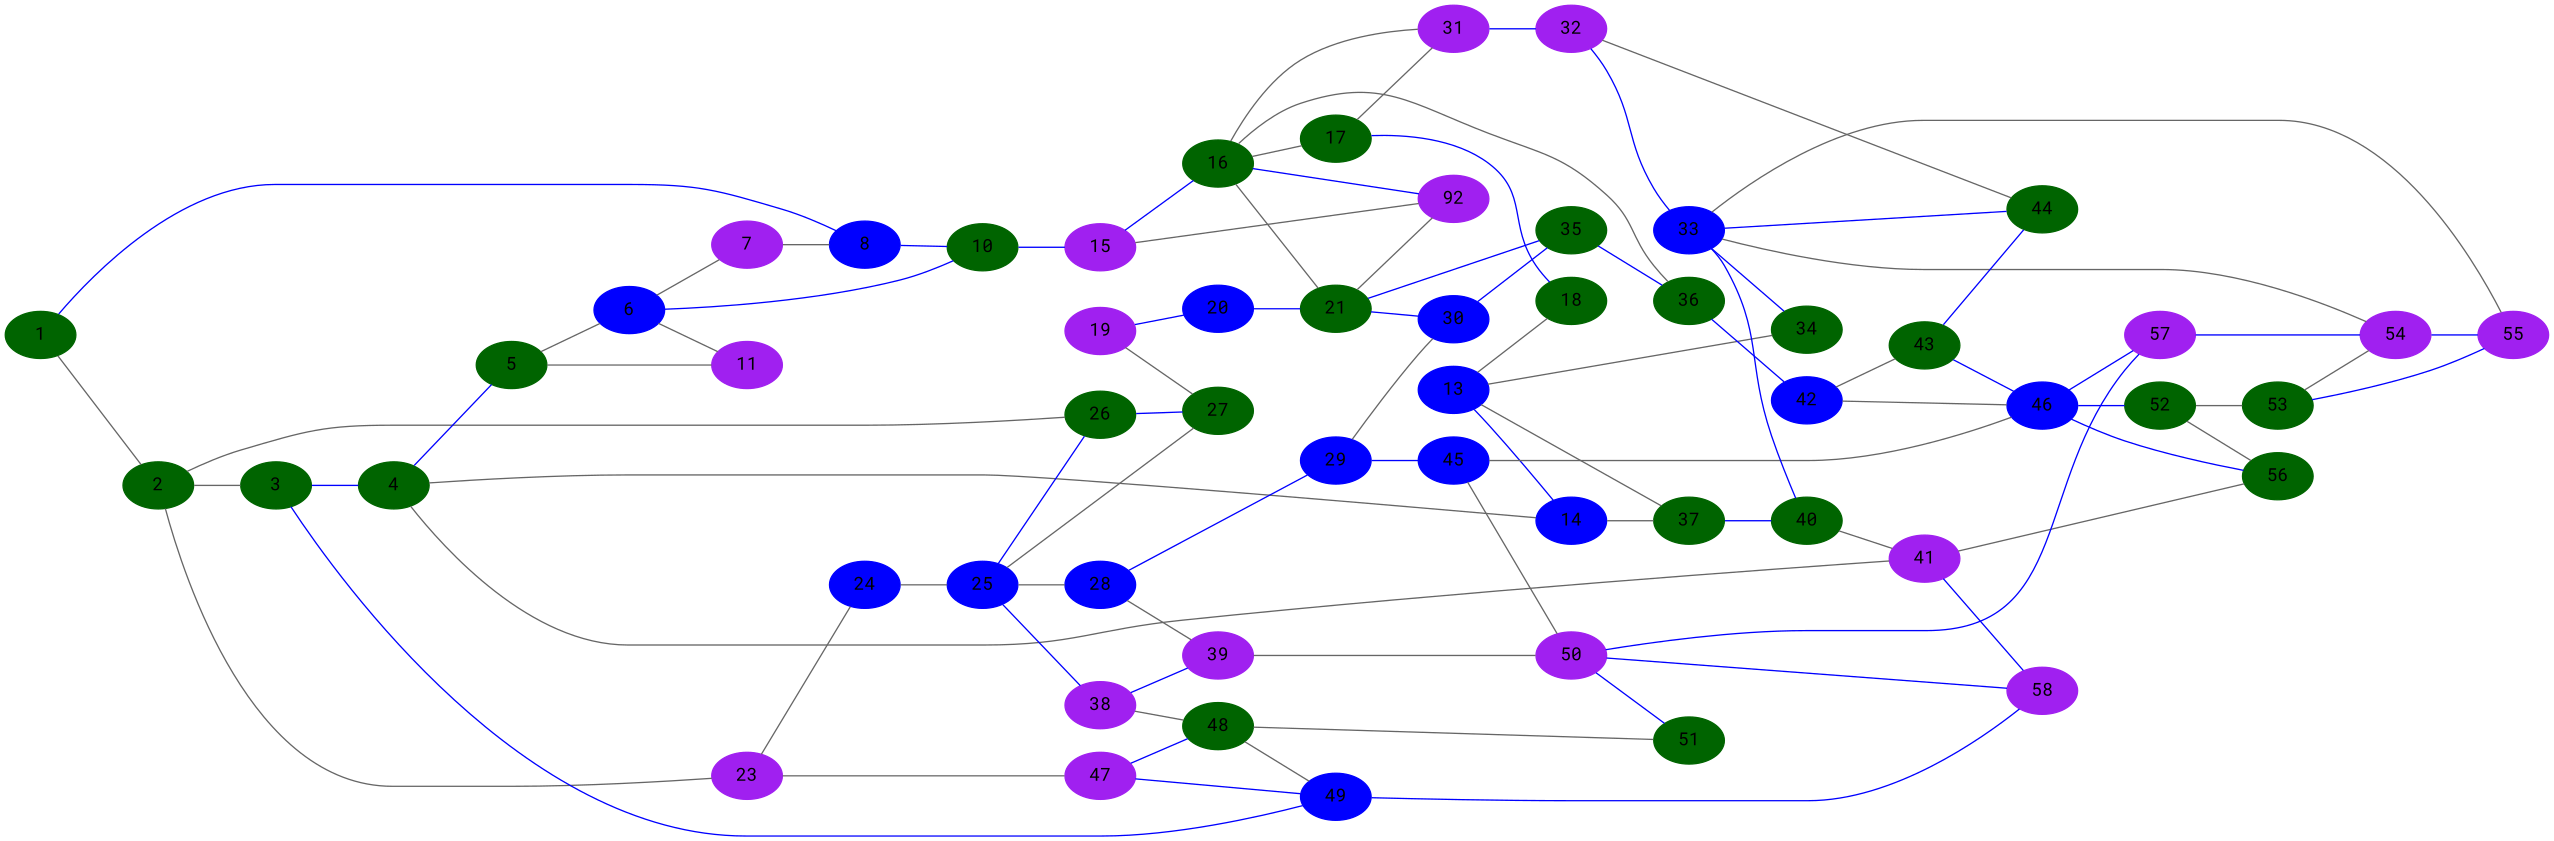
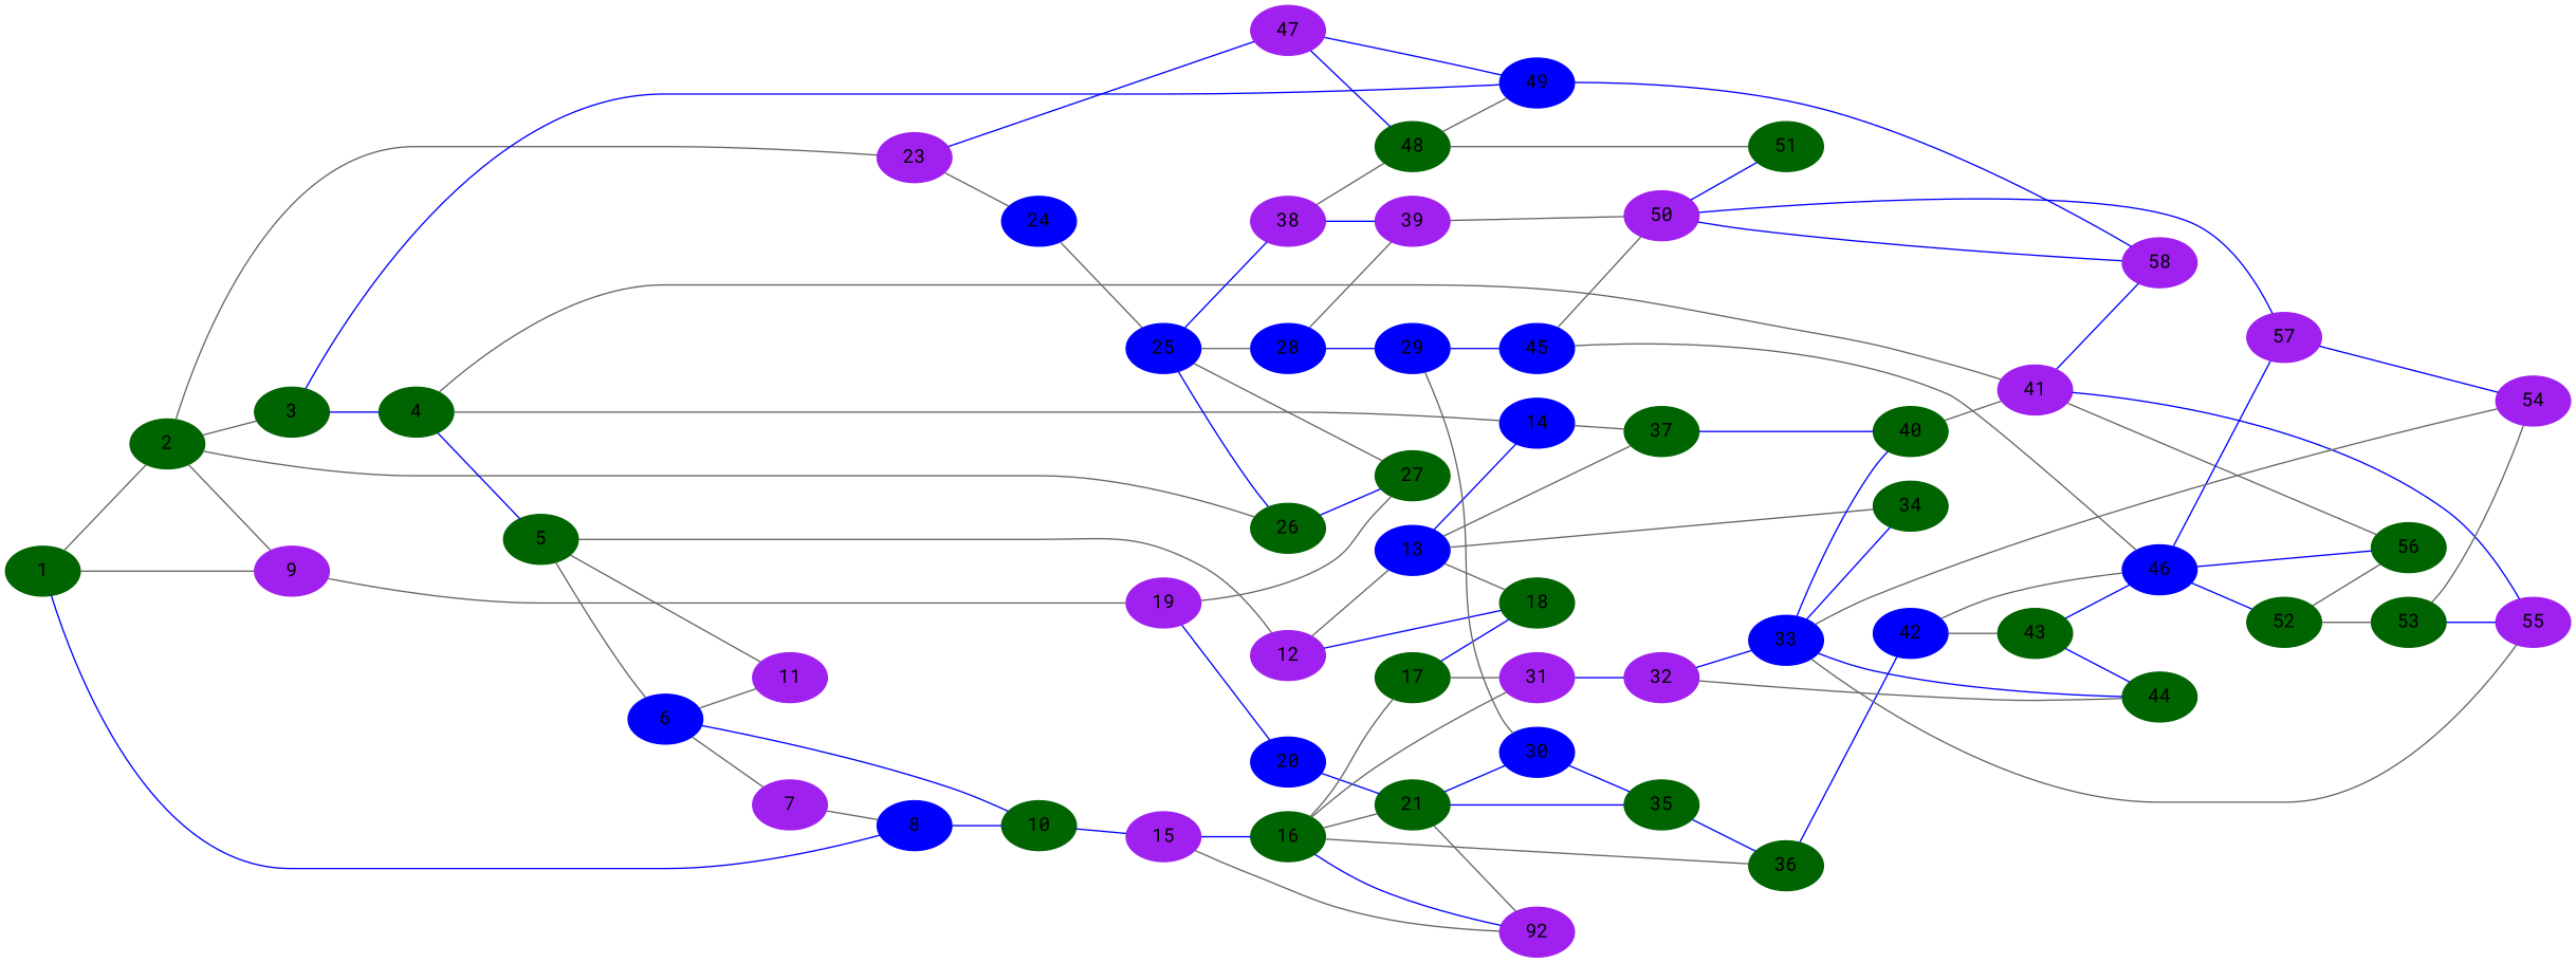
  graph {
    fontname="Roboto Mono"
    rankdir=LR
    node [color=darkgreen fontname="Roboto Mono" style=filled]
    edge [color=gray40 fontname="Roboto Mono" weight=1.0]
    1
    2
    8 [color=blue]
+   9 [color=purple]
    3
    23 [color=purple]
    26
    10
    19 [color=purple]
    4
    49 [color=blue]
    24 [color=blue]
    47 [color=purple]
    27
    5
    14 [color=blue]
    41 [color=purple]
    58 [color=purple]
    6 [color=blue]
    11 [color=purple]
+   12 [color=purple]
    37
    56
    7 [color=purple]
    13 [color=blue]
    18
    15 [color=purple]
    20 [color=blue]
    16
    n30 [color=purple label=92]
    34
    40
    17
    21
    31 [color=purple]
    36
    30 [color=blue]
    35
    32 [color=purple]
    42 [color=blue]
    25 [color=blue]
    48
    28 [color=blue]
    38 [color=purple]
    29 [color=blue]
    39 [color=purple]
    45 [color=blue]
    50 [color=purple]
    46 [color=blue]
    33 [color=blue]
    44
    54 [color=purple]
    55 [color=purple]
    43
    51
    57 [color=purple]
    52
    53
    1 -- 2
    1 -- 8 [color=blue]
+   1 -- 9
+   2 -- 9
    2 -- 3 [weight=2.0]
    2 -- 23
    2 -- 26
    8 -- 10 [color=blue]
+   9 -- 19
    3 -- 4 [color=blue]
    3 -- 49 [color=blue]
    23 -- 24
-   23 -- 47
+   23 -- 47 [color=blue]
    26 -- 27 [color=blue]
    10 -- 15 [color=blue]
    19 -- 27
    19 -- 20 [color=blue]
    4 -- 5 [color=blue]
    4 -- 14
    4 -- 41
    49 -- 58 [color=blue]
    24 -- 25 [weight=2.0]
    47 -- 49 [color=blue]
    47 -- 48 [color=blue]
    5 -- 6
    5 -- 11
+   5 -- 12
    14 -- 37
    41 -- 58 [color=blue]
    41 -- 56
    6 -- 10 [color=blue]
    6 -- 11 [weight=3.0]
    6 -- 7
+   12 -- 13
+   12 -- 18 [color=blue]
    37 -- 40 [color=blue]
    7 -- 8
    13 -- 14 [color=blue]
    13 -- 37
    13 -- 18
    13 -- 34 [weight=2.0]
    15 -- 16 [color=blue]
    15 -- n30
    20 -- 21 [color=blue weight=2.0]
    16 -- n30 [color=blue]
    16 -- 17
    16 -- 21
    16 -- 31
    16 -- 36
    40 -- 41
    17 -- 18 [color=blue]
    17 -- 31
    21 -- n30
    21 -- 30 [color=blue]
    21 -- 35 [color=blue]
    31 -- 32 [color=blue]
    36 -- 42 [color=blue]
    30 -- 35 [color=blue]
    35 -- 36 [color=blue]
    32 -- 33 [color=blue]
    32 -- 44
    42 -- 46
    42 -- 43
    25 -- 26 [color=blue]
    25 -- 27
    25 -- 28
    25 -- 38 [color=blue]
    48 -- 49
    48 -- 51
    28 -- 29 [color=blue]
    28 -- 39
    38 -- 48
    38 -- 39 [color=blue]
    29 -- 30
    29 -- 45 [color=blue]
    39 -- 50
    45 -- 50
    45 -- 46
    50 -- 58 [color=blue]
    50 -- 51 [color=blue weight=2.0]
    50 -- 57 [color=blue]
    46 -- 56 [color=blue]
    46 -- 57 [color=blue]
    46 -- 52 [color=blue]
    33 -- 34 [color=blue]
    33 -- 40 [color=blue]
    33 -- 44 [color=blue]
    33 -- 54
    33 -- 55
-   54 -- 55 [color=blue]
+   41 -- 55 [color=blue]
    43 -- 46 [color=blue]
    43 -- 44 [color=blue]
    57 -- 54 [color=blue]
    52 -- 56
    52 -- 53 [weight=4.0]
    53 -- 54
    53 -- 55 [color=blue]
  }
